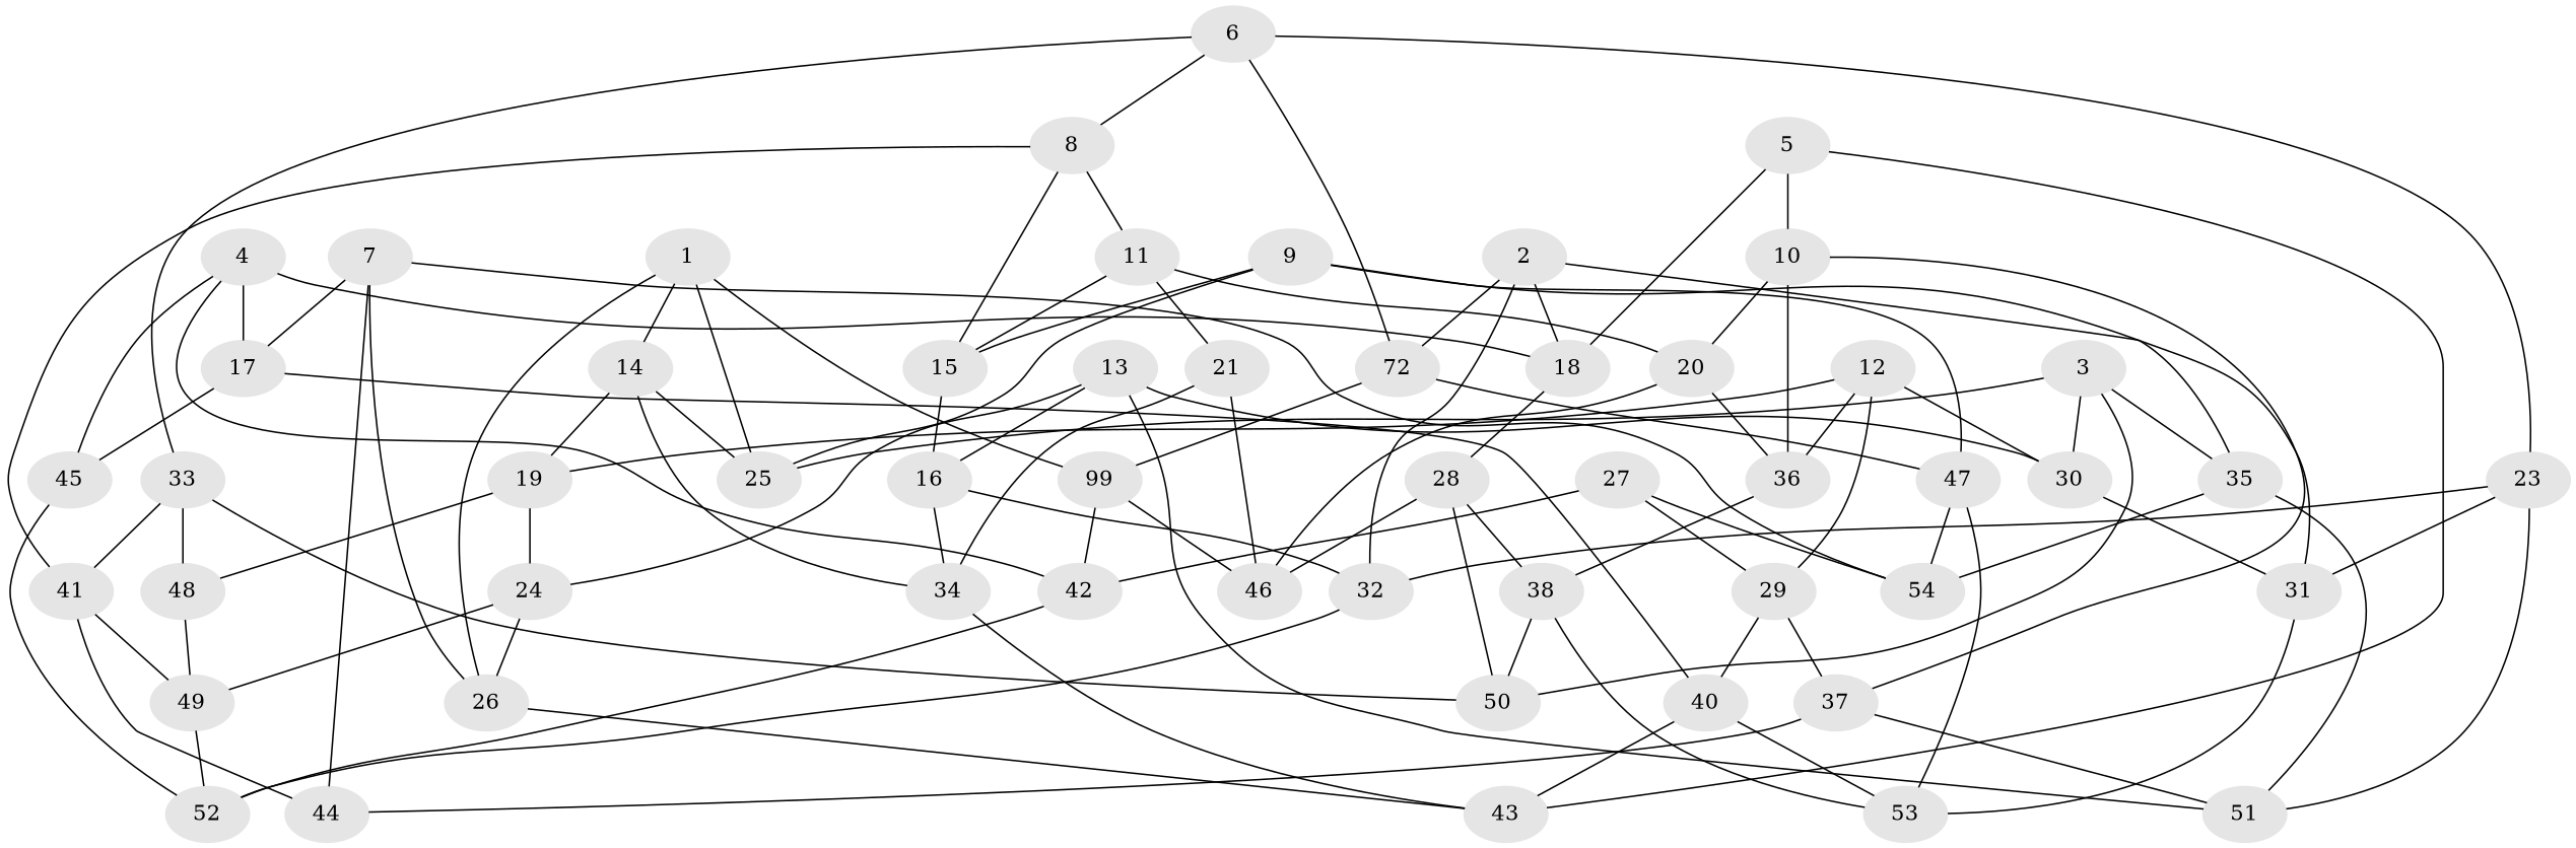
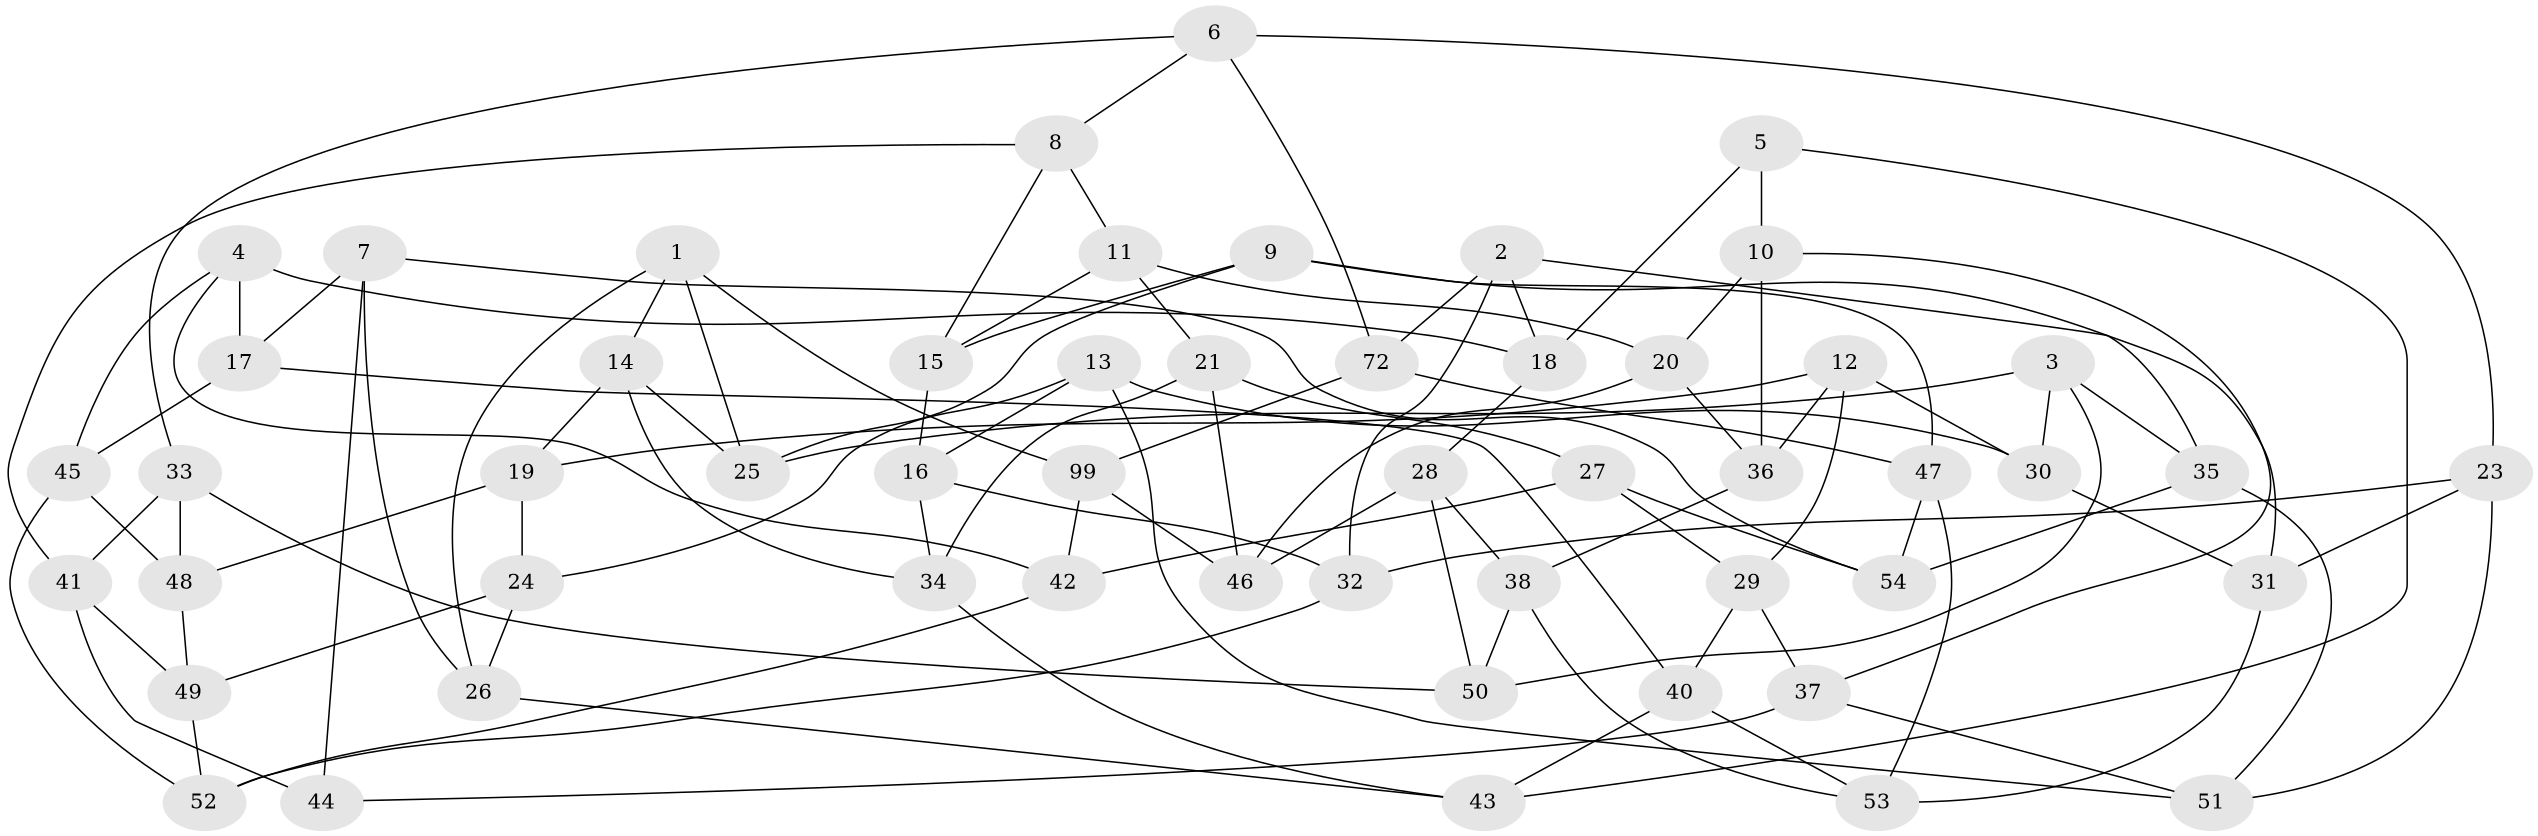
  graph {
    node [color=gray90 style=filled]
    1
    14
    25
    26
    n5 [label=99]
    19
    34
    43
    42
    46
    2
    18
    n13 [label=72]
    32
    35
    28
    47
    52
    54
    51
    3
    30
    50
    31
    4
    17
    45
    40
    48
    5
    10
    20
    36
    37
    6
    8
    23
    33
    11
    15
    41
    7
    44
    21
    16
    49
    9
    53
    38
    27
    12
    29
    24
    13
    1 -- 14
    1 -- 25
    1 -- 26
    1 -- n5
    14 -- 25
    14 -- 19
    14 -- 34
    26 -- 43
    n5 -- 42
    n5 -- 46
    19 -- 48
    19 -- 24
    34 -- 43
    42 -- 52
    2 -- 18
    2 -- n13
    2 -- 32
    2 -- 35
    18 -- 28
    n13 -- n5
    n13 -- 47
    32 -- 52
    35 -- 54
    35 -- 51
    28 -- 46
    28 -- 50
    28 -- 38
    47 -- 54
    47 -- 53
    3 -- 25
    3 -- 35
    3 -- 30
    3 -- 50
    30 -- 31
    31 -- 53
    4 -- 42
    4 -- 18
    4 -- 17
    4 -- 45
    17 -- 45
    17 -- 40
    45 -- 52
+   45 -- 48
    40 -- 43
    40 -- 53
    48 -- 49
    5 -- 43
    5 -- 18
    5 -- 10
    10 -- 20
    10 -- 36
    10 -- 37
    20 -- 46
    20 -- 36
    36 -- 38
    37 -- 51
    37 -- 44
    6 -- n13
    6 -- 8
    6 -- 23
    6 -- 33
    8 -- 11
    8 -- 15
    8 -- 41
    23 -- 32
    23 -- 51
    23 -- 31
    33 -- 50
    33 -- 48
    33 -- 41
    11 -- 20
    11 -- 15
    11 -- 21
    15 -- 16
    41 -- 44
    41 -- 49
    7 -- 26
    7 -- 54
    7 -- 17
    7 -- 44
    21 -- 34
    21 -- 46
+   21 -- 27
    16 -- 34
    16 -- 32
    49 -- 52
    9 -- 25
    9 -- 47
    9 -- 31
    9 -- 15
    38 -- 50
    38 -- 53
    27 -- 42
    27 -- 54
    27 -- 29
    12 -- 19
    12 -- 30
    12 -- 36
    12 -- 29
    29 -- 40
    29 -- 37
    24 -- 26
    24 -- 49
    13 -- 51
    13 -- 30
    13 -- 16
    13 -- 24
  }
